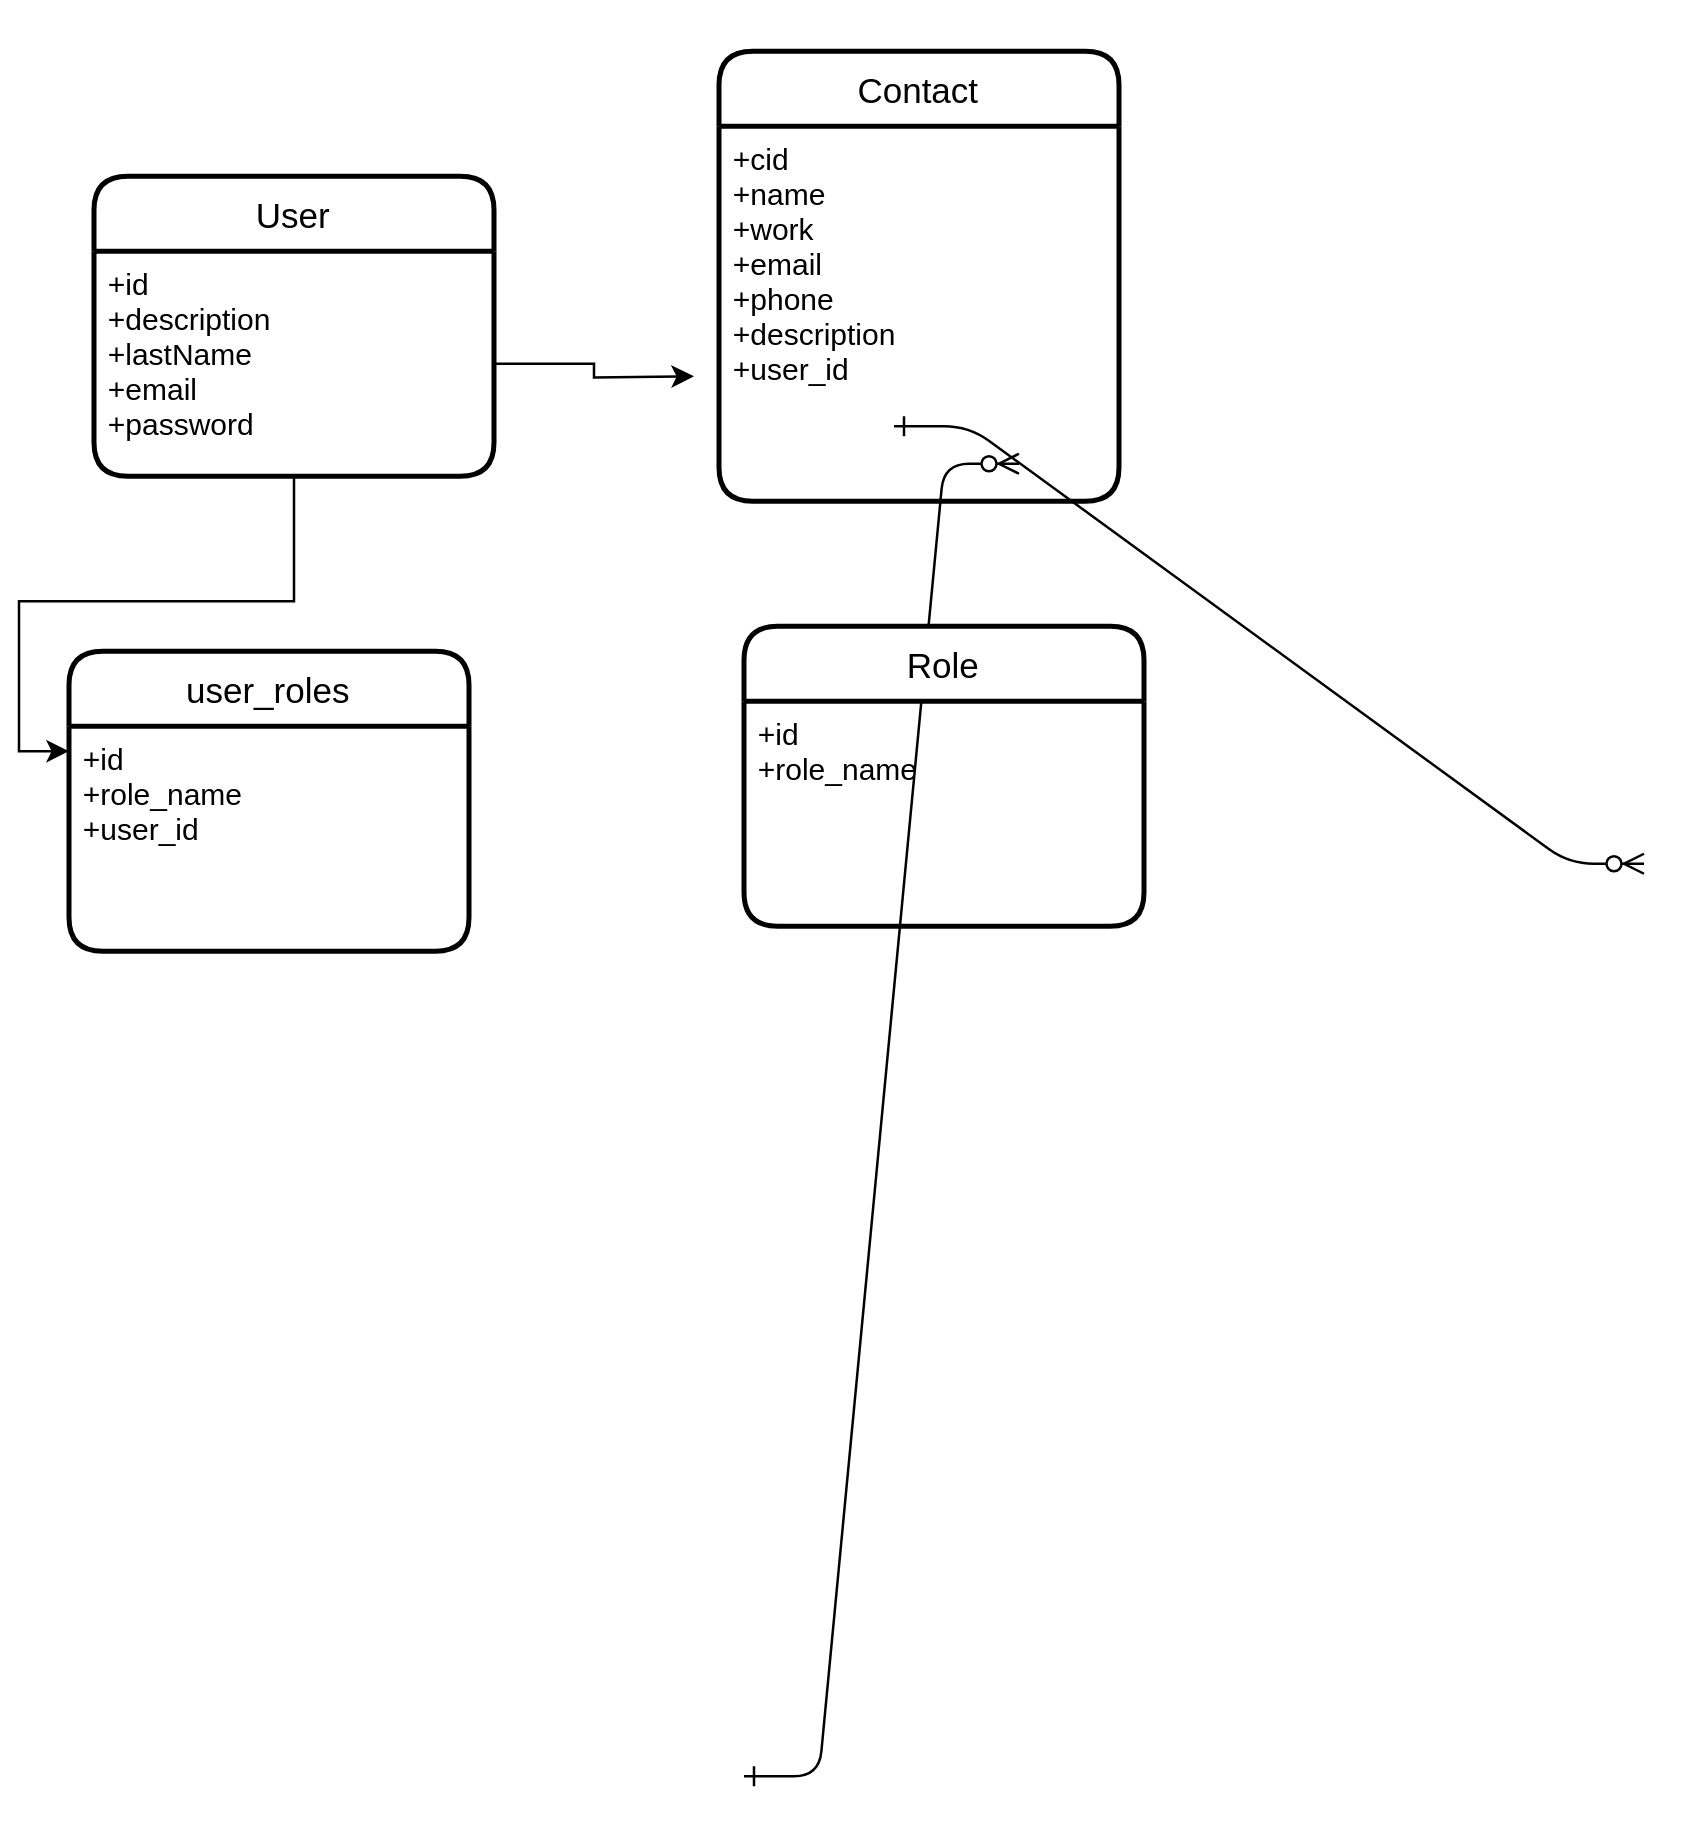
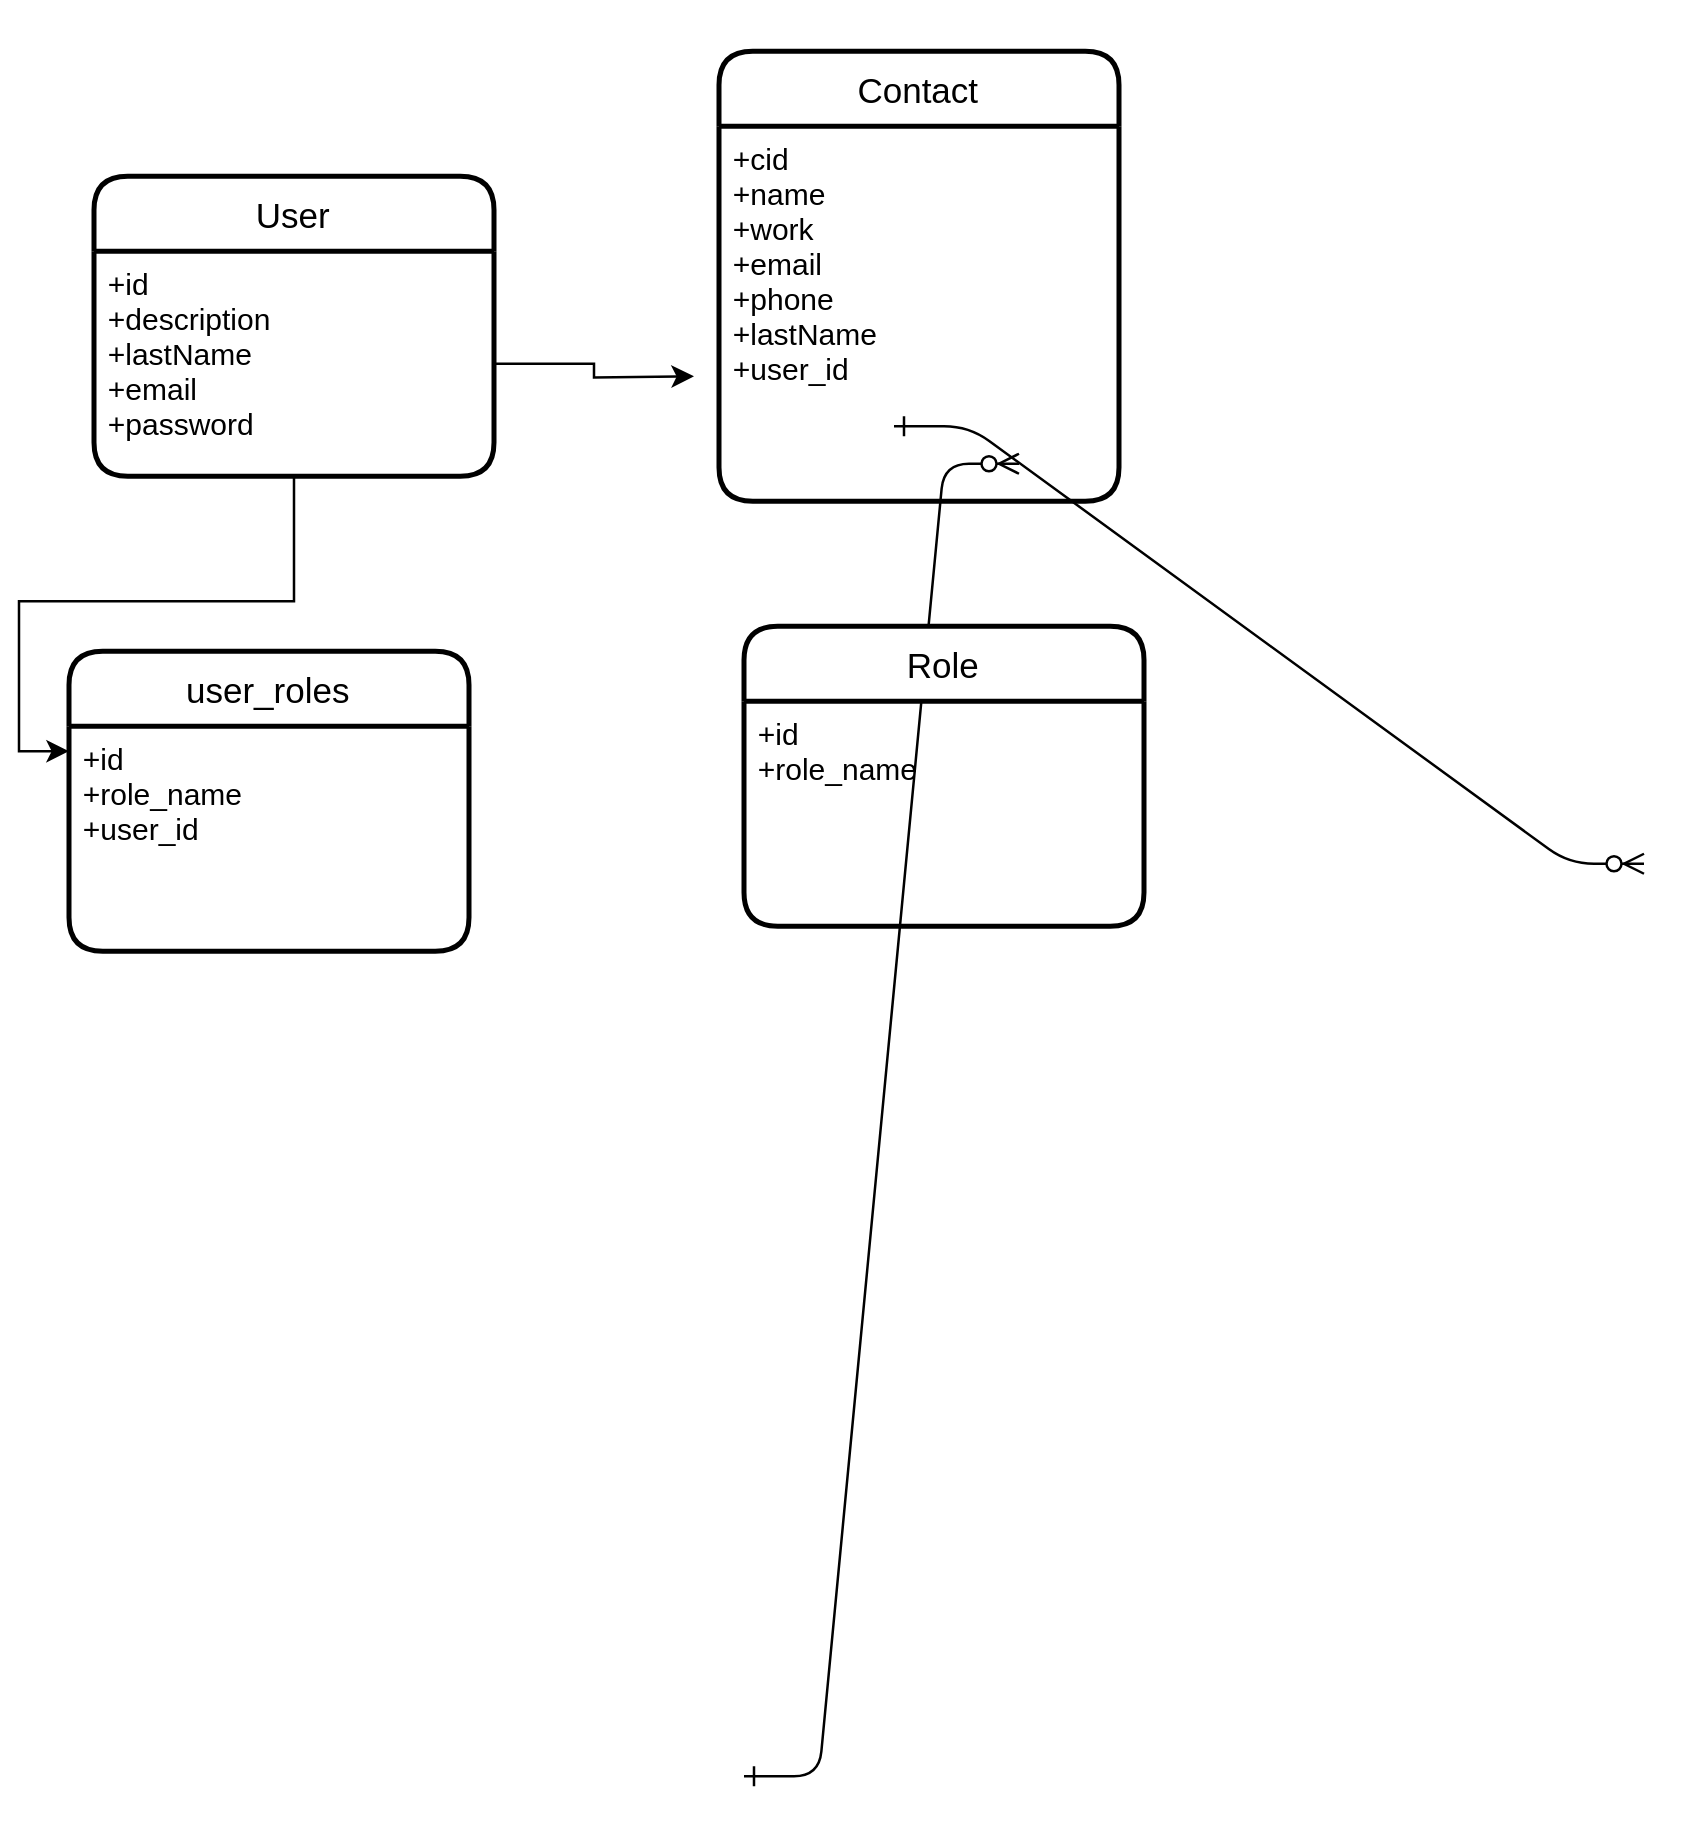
  <mxCell id="0" />
  <mxCell id="1" parent="0" />
  <mxCell id="2" value="" style="edgeStyle=entityRelationEdgeStyle;endArrow=ERzeroToMany;startArrow=ERone;endFill=1;startFill=0;" parent="1" edge="1"><mxGeometry width="100" height="100" relative="1" as="geometry"><mxPoint x="290" y="710" as="sourcePoint" /><mxPoint x="400" y="185" as="targetPoint" /></mxGeometry></mxCell>
  <mxCell id="3" value="" style="edgeStyle=entityRelationEdgeStyle;endArrow=ERzeroToMany;startArrow=ERone;endFill=1;startFill=0;" parent="1" edge="1"><mxGeometry width="100" height="100" relative="1" as="geometry"><mxPoint x="350" y="170" as="sourcePoint" /><mxPoint x="650" y="345" as="targetPoint" /></mxGeometry></mxCell>
  <mxCell id="4" value="User" style="swimlane;childLayout=stackLayout;horizontal=1;startSize=30;horizontalStack=0;rounded=1;fontSize=14;fontStyle=0;strokeWidth=2;resizeParent=0;resizeLast=1;shadow=0;dashed=0;align=center;" vertex="1" parent="1"><mxGeometry x="30" y="70" width="160" height="120" as="geometry" /></mxCell>
  <mxCell id="5" value="+id&#10;+description&#10;+lastName&#10;+email&#10;+password&#10;" style="align=left;strokeColor=none;fillColor=none;spacingLeft=4;fontSize=12;verticalAlign=top;resizable=0;rotatable=0;part=1;" vertex="1" parent="4"><mxGeometry y="30" width="160" height="90" as="geometry" /></mxCell>
  <mxCell id="6" style="edgeStyle=orthogonalEdgeStyle;rounded=0;orthogonalLoop=1;jettySize=auto;html=1;" edge="1" parent="1" source="5"><mxGeometry relative="1" as="geometry"><mxPoint x="270" y="150" as="targetPoint" /></mxGeometry></mxCell>
  <mxCell id="7" value="Contact" style="swimlane;childLayout=stackLayout;horizontal=1;startSize=30;horizontalStack=0;rounded=1;fontSize=14;fontStyle=0;strokeWidth=2;resizeParent=0;resizeLast=1;shadow=0;dashed=0;align=center;" vertex="1" parent="1"><mxGeometry x="280" y="20" width="160" height="180" as="geometry" /></mxCell>
- <mxCell id="8" value="+cid&#10;+name&#10;+work&#10;+email&#10;+phone&#10;+description&#10;+user_id&#10;&#10;" style="align=left;strokeColor=none;fillColor=none;spacingLeft=4;fontSize=12;verticalAlign=top;resizable=0;rotatable=0;part=1;" vertex="1" parent="7"><mxGeometry y="30" width="160" height="150" as="geometry" /></mxCell>
+ <mxCell id="8" value="+cid&#10;+name&#10;+work&#10;+email&#10;+phone&#10;+lastName&#10;+user_id&#10;&#10;" style="align=left;strokeColor=none;fillColor=none;spacingLeft=4;fontSize=12;verticalAlign=top;resizable=0;rotatable=0;part=1;" vertex="1" parent="7"><mxGeometry y="30" width="160" height="150" as="geometry" /></mxCell>
  <mxCell id="9" value="user_roles" style="swimlane;childLayout=stackLayout;horizontal=1;startSize=30;horizontalStack=0;rounded=1;fontSize=14;fontStyle=0;strokeWidth=2;resizeParent=0;resizeLast=1;shadow=0;dashed=0;align=center;" vertex="1" parent="1"><mxGeometry x="20" y="260" width="160" height="120" as="geometry" /></mxCell>
  <mxCell id="10" value="+id&#10;+role_name&#10;+user_id&#10;" style="align=left;strokeColor=none;fillColor=none;spacingLeft=4;fontSize=12;verticalAlign=top;resizable=0;rotatable=0;part=1;" vertex="1" parent="9"><mxGeometry y="30" width="160" height="90" as="geometry" /></mxCell>
  <mxCell id="11" value="Role" style="swimlane;childLayout=stackLayout;horizontal=1;startSize=30;horizontalStack=0;rounded=1;fontSize=14;fontStyle=0;strokeWidth=2;resizeParent=0;resizeLast=1;shadow=0;dashed=0;align=center;" vertex="1" parent="1"><mxGeometry x="290" y="250" width="160" height="120" as="geometry" /></mxCell>
  <mxCell id="12" value="+id&#10;+role_name&#10;" style="align=left;strokeColor=none;fillColor=none;spacingLeft=4;fontSize=12;verticalAlign=top;resizable=0;rotatable=0;part=1;" vertex="1" parent="11"><mxGeometry y="30" width="160" height="90" as="geometry" /></mxCell>
  <mxCell id="13" style="edgeStyle=orthogonalEdgeStyle;rounded=0;orthogonalLoop=1;jettySize=auto;html=1;entryX=0;entryY=0.111;entryDx=0;entryDy=0;entryPerimeter=0;" edge="1" parent="1" source="5" target="10"><mxGeometry relative="1" as="geometry" /></mxCell>
